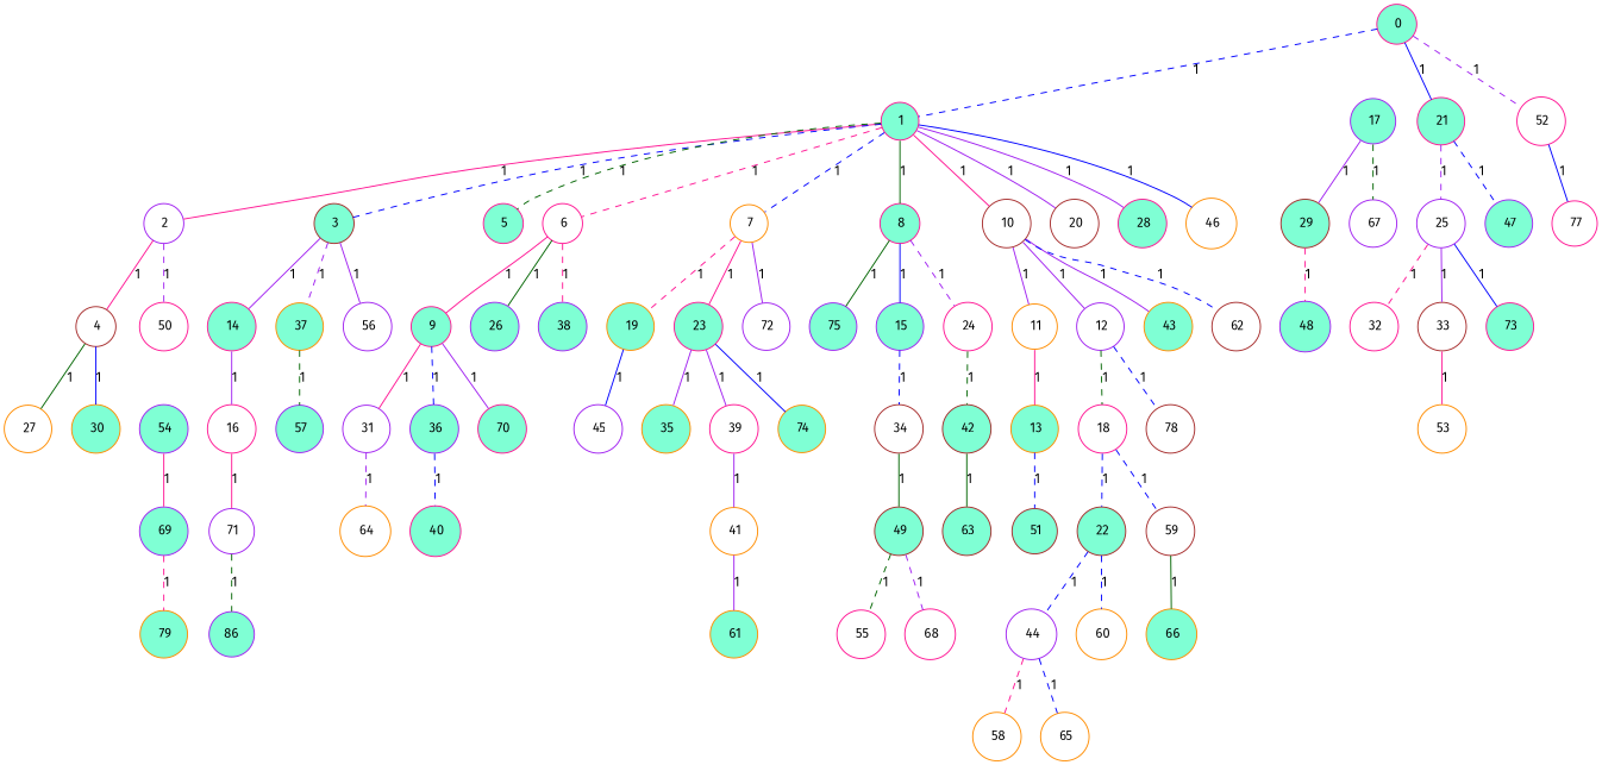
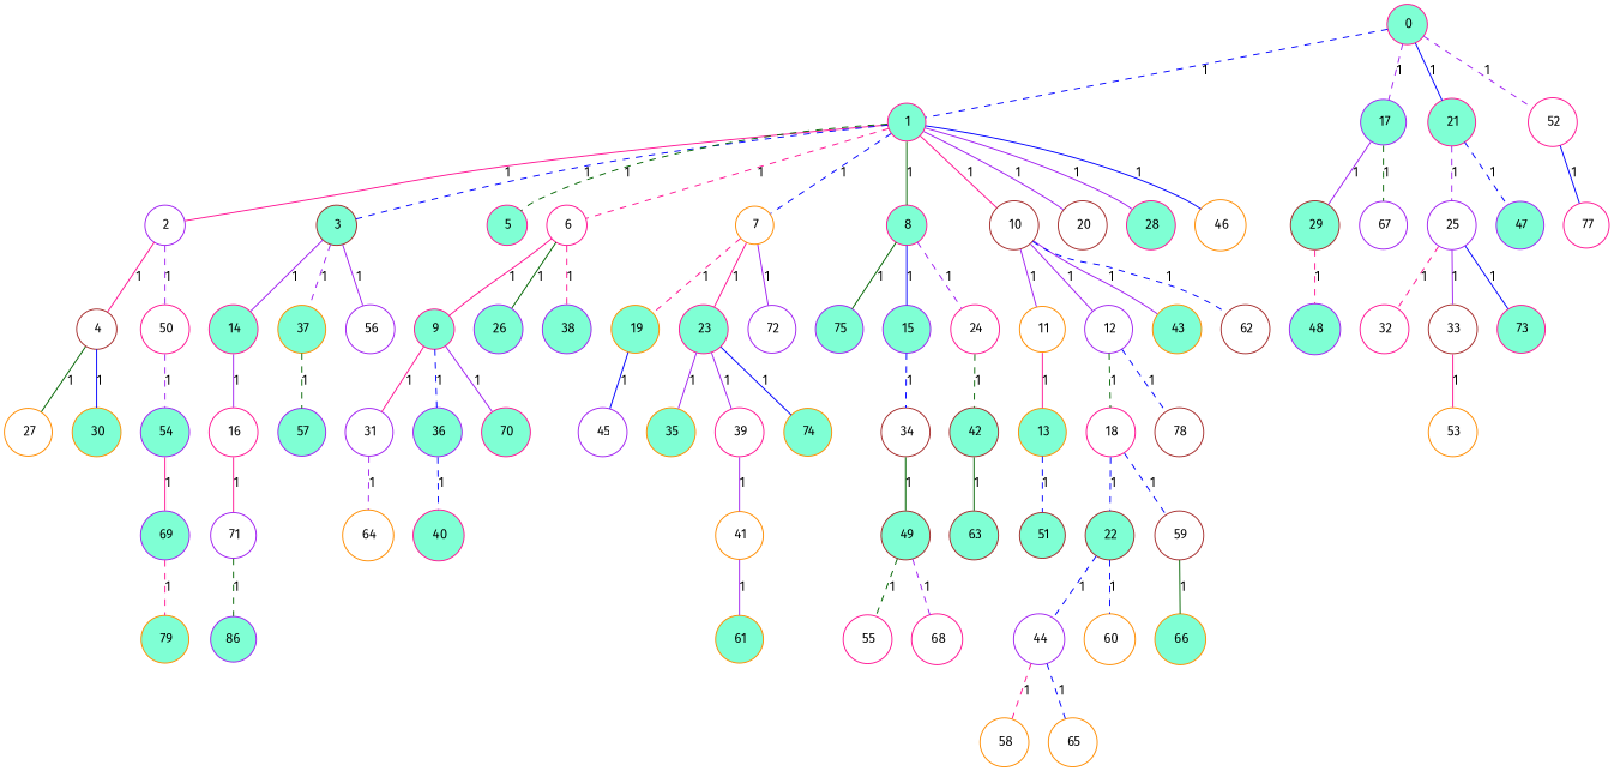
  graph {
    fixedsize="true;"
    fontname="Fira Sans"
    node [color=deeppink fillcolor=aquamarine fontname="Fira Sans" fontsize=12 hight=.12 shape=circle style=filled]
    edge [color=purple fontname="Fira Sans" fontsize=12 style=solid]
    n1 [label=" 0" width=.12]
    n2 [label=" 1" width=.12]
    n3 [color=purple label=" 17" width=.12]
    n4 [label=" 21" width=.12]
    n5 [fillcolor=white label=" 52" width=.12]
    n6 [color=purple fillcolor=white label=" 2" width=.12]
    n7 [color=brown label=" 3" width=.12]
    n8 [label=" 5" width=.12]
    n9 [fillcolor=white label=" 6" width=.12]
    n10 [color=darkorange fillcolor=white label=" 7" width=.12]
    n11 [label=" 8" width=.12]
    n12 [color=brown fillcolor=white label=" 10" width=.12]
    n13 [color=brown fillcolor=white label=" 20" width=.12]
    n14 [label=" 28" width=.12]
    n15 [color=darkorange fillcolor=white label=" 46" width=.12]
    n16 [color=brown label=" 29" width=.12]
    n17 [color=purple fillcolor=white label=" 67" width=.12]
    n18 [color=purple fillcolor=white label=" 25" width=.12]
    n19 [color=purple label=" 47" width=.12]
    n20 [fillcolor=white label=" 77" width=.12]
    n21 [color=brown fillcolor=white label=" 4" width=.12]
    n22 [fillcolor=white label=" 50" width=.12]
    n23 [label=" 14" width=.12]
    n24 [color=darkorange label=" 37" width=.12]
    n25 [color=purple fillcolor=white label=" 56" width=.12]
    n26 [label=" 9" width=.12]
    n27 [color=purple label=" 26" width=.12]
    n28 [color=purple label=" 38" width=.12]
    n29 [color=darkorange label=" 19" width=.12]
    n30 [label=" 23" width=.12]
    n31 [color=purple fillcolor=white label=" 72" width=.12]
    n32 [color=purple label=" 75" width=.12]
    n33 [color=purple label=" 15" width=.12]
    n34 [fillcolor=white label=" 24" width=.12]
    n35 [color=darkorange fillcolor=white label=" 11" width=.12]
    n36 [color=purple fillcolor=white label=" 12" width=.12]
    n37 [color=darkorange label=" 43" width=.12]
    n38 [color=brown fillcolor=white label=" 62" width=.12]
    n39 [color=darkorange fillcolor=white label=" 27" width=.12]
    n40 [color=darkorange label=" 30" width=.12]
    n41 [color=purple label=" 54" width=.12]
    n42 [fillcolor=white label=" 16" width=.12]
    n43 [color=purple label=" 57" width=.12]
    n44 [color=purple fillcolor=white label=" 31" width=.12]
    n45 [color=purple label=" 36" width=.12]
    n46 [label=" 70" width=.12]
    n47 [color=purple fillcolor=white label=" 45" width=.12]
    n48 [color=darkorange label=" 35" width=.12]
    n49 [fillcolor=white label=" 39" width=.12]
    n50 [color=darkorange label=" 74" width=.12]
    n51 [color=brown fillcolor=white label=" 34" width=.12]
    n52 [color=brown label=" 42" width=.12]
    n53 [color=darkorange fillcolor=white label=" 64" width=.12]
    n54 [label=" 40" width=.12]
    n55 [color=darkorange label=" 13" width=.12]
    n56 [fillcolor=white label=" 18" width=.12]
    n57 [color=brown fillcolor=white label=" 78" width=.12]
    n58 [color=brown label=" 51" width=.12]
    n59 [color=brown label=" 22" width=.12]
    n60 [color=brown fillcolor=white label=" 59" width=.12]
    n61 [color=purple fillcolor=white label=" 71" width=.12]
    n62 [color=brown label=" 49" width=.12]
    n63 [color=purple label=86 width=.12]
    n64 [color=purple label=" 48" width=.12]
    n65 [color=purple fillcolor=white label=" 44" width=.12]
    n66 [color=darkorange fillcolor=white label=" 60" width=.12]
    n67 [color=darkorange label=" 66" width=.12]
    n68 [fillcolor=white label=" 32" width=.12]
    n69 [color=brown fillcolor=white label=" 33" width=.12]
    n70 [label=" 73" width=.12]
    n71 [color=darkorange fillcolor=white label=" 58" width=.12]
    n72 [color=darkorange fillcolor=white label=" 65" width=.12]
    n73 [color=darkorange fillcolor=white label=" 41" width=.12]
    n74 [color=brown label=" 63" width=.12]
    n75 [color=darkorange fillcolor=white label=" 53" width=.12]
    n76 [fillcolor=white label=" 55" width=.12]
    n77 [fillcolor=white label=" 68" width=.12]
    n78 [color=darkorange label=" 61" width=.12]
    n79 [color=purple label=" 69" width=.12]
    n80 [color=darkorange label=" 79" width=.12]
    n1 -- n2 [color=blue label=1 style=dashed]
+   n1 -- n3 [label=1 style=dashed]
    n1 -- n4 [color=blue label=1]
    n1 -- n5 [label=1 style=dashed]
    n2 -- n6 [color=deeppink label=1]
    n2 -- n7 [color=blue label=1 style=dashed]
    n2 -- n8 [color=darkgreen label=1 style=dashed]
    n2 -- n9 [color=deeppink label=1 style=dashed]
    n2 -- n10 [color=blue label=1 style=dashed]
    n2 -- n11 [color=darkgreen label=1]
    n2 -- n12 [color=deeppink label=1]
    n2 -- n13 [label=1]
    n2 -- n14 [label=1]
    n2 -- n15 [color=blue label=1]
    n3 -- n16 [label=1]
    n3 -- n17 [color=darkgreen label=1 style=dashed]
    n4 -- n18 [label=1 style=dashed]
    n4 -- n19 [color=blue label=1 style=dashed]
    n5 -- n20 [color=blue label=1]
    n6 -- n21 [color=deeppink label=1]
    n6 -- n22 [label=1 style=dashed]
    n7 -- n23 [label=1]
    n7 -- n24 [label=1 style=dashed]
    n7 -- n25 [label=1]
    n9 -- n26 [color=deeppink label=1]
    n9 -- n27 [color=darkgreen label=1]
    n9 -- n28 [color=deeppink label=1 style=dashed]
    n10 -- n29 [color=deeppink label=1 style=dashed]
    n10 -- n30 [color=deeppink label=1]
    n10 -- n31 [label=1]
    n11 -- n32 [color=darkgreen label=1]
    n11 -- n33 [color=blue label=1]
    n11 -- n34 [label=1 style=dashed]
    n12 -- n35 [label=1]
    n12 -- n36 [label=1]
    n12 -- n37 [label=1]
    n12 -- n38 [color=blue label=1 style=dashed]
    n16 -- n64 [color=deeppink label=1 style=dashed]
    n18 -- n68 [color=deeppink label=1 style=dashed]
    n18 -- n69 [label=1]
    n18 -- n70 [color=blue label=1]
    n21 -- n39 [color=darkgreen label=1]
    n21 -- n40 [color=blue label=1]
+   n22 -- n41 [label=1 style=dashed]
    n23 -- n42 [label=1]
    n24 -- n43 [color=darkgreen label=1 style=dashed]
    n26 -- n44 [color=deeppink label=1]
    n26 -- n45 [color=blue label=1 style=dashed]
    n26 -- n46 [label=1]
    n29 -- n47 [color=blue label=1]
    n30 -- n48 [label=1]
    n30 -- n49 [label=1]
    n30 -- n50 [color=blue label=1]
    n33 -- n51 [color=blue label=1 style=dashed]
    n34 -- n52 [color=darkgreen label=1 style=dashed]
    n35 -- n55 [color=deeppink label=1]
    n36 -- n56 [color=darkgreen label=1 style=dashed]
    n36 -- n57 [color=blue label=1 style=dashed]
    n41 -- n79 [color=deeppink label=1]
    n42 -- n61 [color=deeppink label=1]
    n44 -- n53 [label=1 style=dashed]
    n45 -- n54 [color=blue label=1 style=dashed]
    n49 -- n73 [label=1]
    n51 -- n62 [color=darkgreen label=1]
    n52 -- n74 [color=darkgreen label=1]
    n55 -- n58 [color=blue label=1 style=dashed]
    n56 -- n59 [color=blue label=1 style=dashed]
    n56 -- n60 [color=blue label=1 style=dashed]
    n59 -- n65 [color=blue label=1 style=dashed]
    n59 -- n66 [color=blue label=1 style=dashed]
    n60 -- n67 [color=darkgreen label=1]
    n61 -- n63 [color=darkgreen label=1 style=dashed]
    n62 -- n76 [color=darkgreen label=1 style=dashed]
    n62 -- n77 [label=1 style=dashed]
    n65 -- n71 [color=deeppink label=1 style=dashed]
    n65 -- n72 [color=blue label=1 style=dashed]
    n69 -- n75 [color=deeppink label=1]
    n73 -- n78 [label=1]
    n79 -- n80 [color=deeppink label=1 style=dashed]
  }
